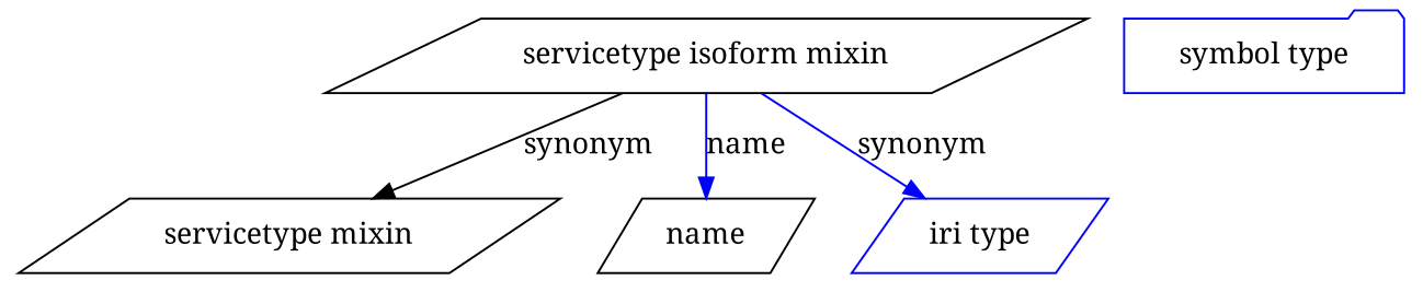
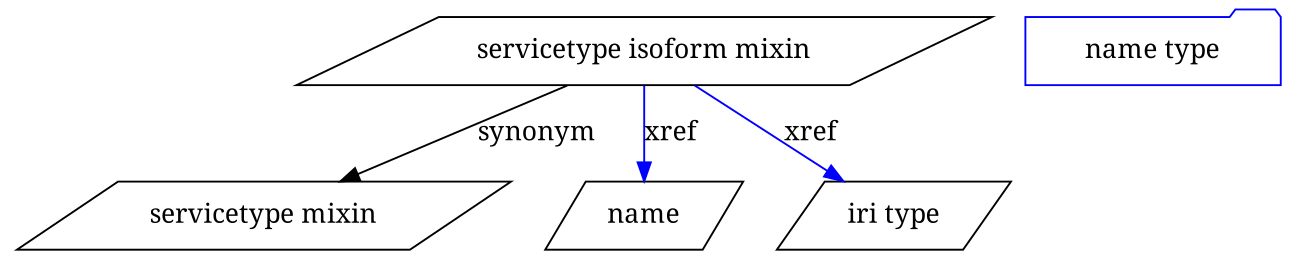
  digraph {
    fontname="Noto Serif"
    node [fontname="Noto Serif" shape=parallelogram]
    edge [fontname="Noto Serif" color=blue style=solid]
    n1 [height=0.5 label="servicetype isoform mixin" width=3.6469]
    "servicetype mixin" [height=0.5 width=2.5817]
    name [height=0.5 width=1.011]
-   n4 [color=blue height=0.5 label="iri type" width=1.2277]
-   n5 [color=blue height=0.5 label="symbol type" shape=folder width=1.8776]
+   n4 [color=black height=0.5 label="iri type" width=1.2277]
+   n5 [color=blue height=0.5 label="name type" shape=folder width=1.8776]
    n1 -> "servicetype mixin" [label=synonym color="" style=""]
-   n1 -> name [label=name]
-   n1 -> n4 [label=synonym]
+   n1 -> name [label=xref]
+   n1 -> n4 [label=xref]
  }
